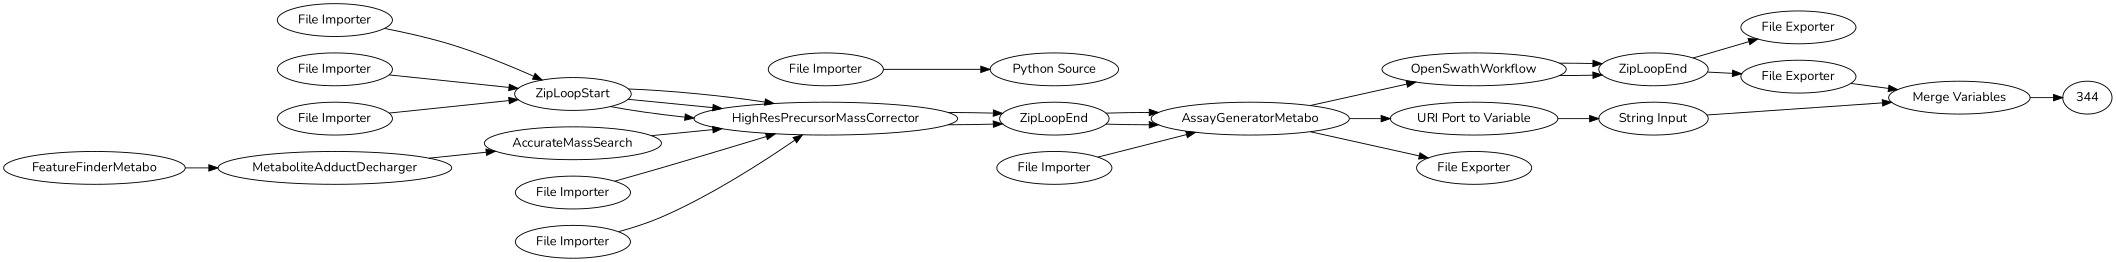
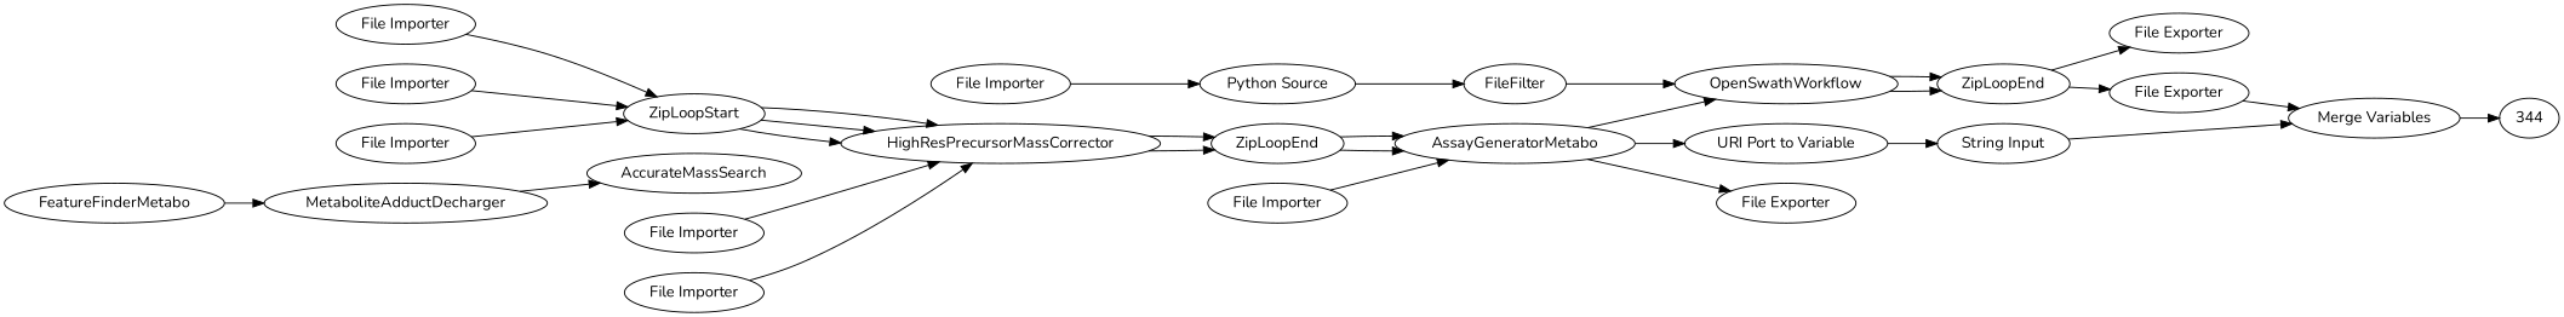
  digraph {
    fontname=Nunito
    rankdir=LR
    node [fontname=Nunito]
    edge [fontname=Nunito]
    n1 [label=AssayGeneratorMetabo]
    n2 [label=OpenSwathWorkflow]
    n3 [label="URI Port to Variable"]
    n4 [label="File Exporter"]
    n5 [label=ZipLoopEnd]
    n6 [label="String Input"]
    n7 [label="File Exporter"]
    n8 [label="File Exporter"]
    n9 [label="Merge Variables"]
    344
    n11 [label="Python Source"]
+   n12 [label=FileFilter]
    n13 [label=ZipLoopStart]
    n14 [label=HighResPrecursorMassCorrector]
    n15 [label=ZipLoopEnd]
    n16 [label=AccurateMassSearch]
    n17 [label=FeatureFinderMetabo]
    n18 [label=MetaboliteAdductDecharger]
    n19 [label="File Importer"]
    n20 [label="File Importer"]
    n21 [label="File Importer"]
    n22 [label="File Importer"]
    n23 [label="File Importer"]
    n24 [label="File Importer"]
    n25 [label="File Importer"]
    n1 -> n2
    n1 -> n3
    n1 -> n4
    n2 -> n5
    n2 -> n5
    n3 -> n6
    n5 -> n7
    n5 -> n8
    n6 -> n9
    n8 -> n9
    n9 -> 344
+   n11 -> n12
+   n12 -> n2
    n13 -> n14
    n13 -> n14
    n13 -> n14
    n14 -> n15
    n14 -> n15
    n15 -> n1
    n15 -> n1
-   n16 -> n14
    n17 -> n18
    n18 -> n16
    n19 -> n13
    n20 -> n13
    n21 -> n13
    n22 -> n14
    n23 -> n14
    n24 -> n1
    n25 -> n11
  }
